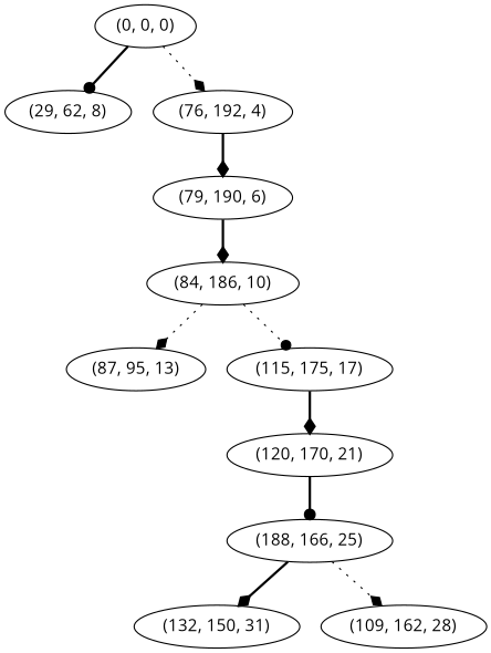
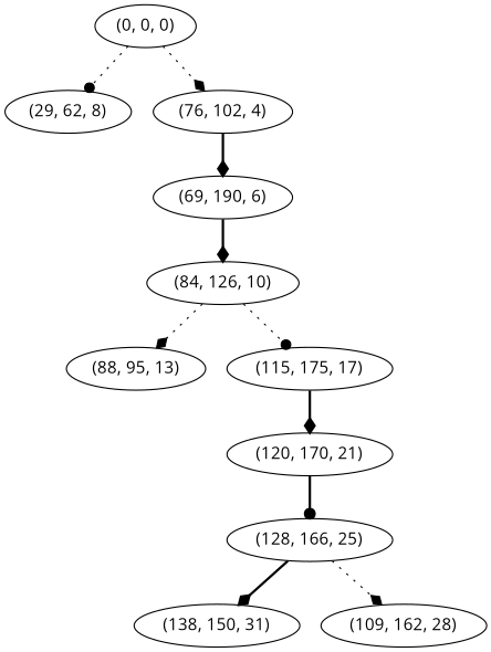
  digraph {
    fontname="Open Sans"
    node [fontname="Open Sans"]
    edge [arrowhead=diamond fontname="Open Sans" style=dotted]
    "(0, 0, 0)"
    "(29, 62, 8)"
-   "(76, 192, 4)"
-   "(79, 190, 6)"
-   "(84, 186, 10)"
-   "(87, 95, 13)"
+   "(76, 192, 4)" [label="(76, 102, 4)"]
+   "(79, 190, 6)" [label="(69, 190, 6)"]
+   "(84, 186, 10)" [label="(84, 126, 10)"]
+   "(87, 95, 13)" [label="(88, 95, 13)"]
    "(115, 175, 17)"
    "(120, 170, 21)"
-   "(128, 166, 25)" [label="(188, 166, 25)"]
-   "(138, 150, 31)" [label="(132, 150, 31)"]
+   "(128, 166, 25)"
+   "(138, 150, 31)"
    n11 [label="(109, 162, 28)"]
-   "(0, 0, 0)" -> "(29, 62, 8)" [arrowhead=dot style=bold]
+   "(0, 0, 0)" -> "(29, 62, 8)" [arrowhead=dot]
    "(0, 0, 0)" -> "(76, 192, 4)"
    "(76, 192, 4)" -> "(79, 190, 6)" [style=bold]
    "(79, 190, 6)" -> "(84, 186, 10)" [style=bold]
    "(84, 186, 10)" -> "(87, 95, 13)"
    "(84, 186, 10)" -> "(115, 175, 17)" [arrowhead=dot]
    "(115, 175, 17)" -> "(120, 170, 21)" [style=bold]
    "(120, 170, 21)" -> "(128, 166, 25)" [arrowhead=dot style=bold]
    "(128, 166, 25)" -> "(138, 150, 31)" [style=bold]
    "(128, 166, 25)" -> n11
  }
